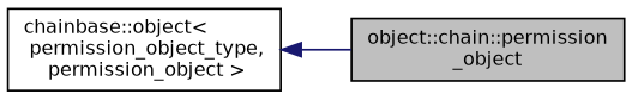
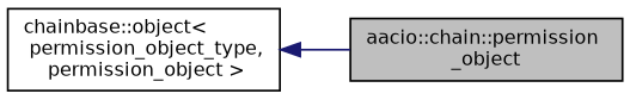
  digraph {
    rankdir=LR
    node [color=black fontname=Helvetica fontsize=10 shape=record style=filled]
-   n1 [fillcolor=grey75 fontcolor=black height=0.2 label="object::chain::permission\l_object" width=0.4]
+   n1 [fillcolor=grey75 fontcolor=black height=0.2 label="aacio::chain::permission\l_object" width=0.4]
    n2 [fillcolor=white height=0.2 label="chainbase::object\<\l permission_object_type,\l permission_object \>" width=0.4]
    n2 -> n1 [color=midnightblue dir=back fontname=Helvetica fontsize=10 labelfontname=Helvetica labelfontsize=10 style=solid]
  }
